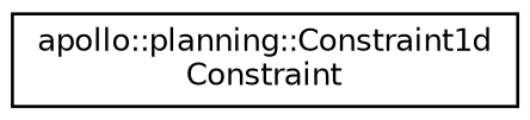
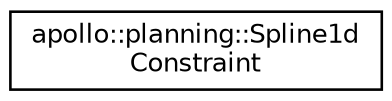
  digraph {
    rankdir=LR
-   n1 [color=black fillcolor=white fontname=Helvetica fontsize=10 height=0.2 label="apollo::planning::Constraint1d\lConstraint" shape=record style=filled width=0.4]
+   n1 [color=black fillcolor=white fontname=Helvetica fontsize=10 height=0.2 label="apollo::planning::Spline1d\lConstraint" shape=record style=filled width=0.4]
  }
